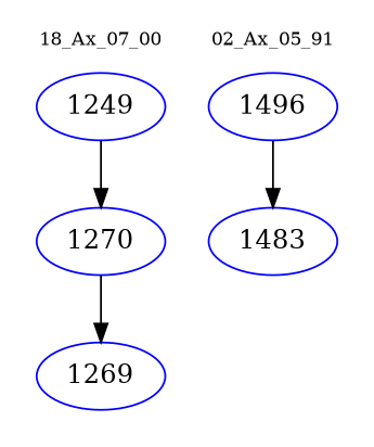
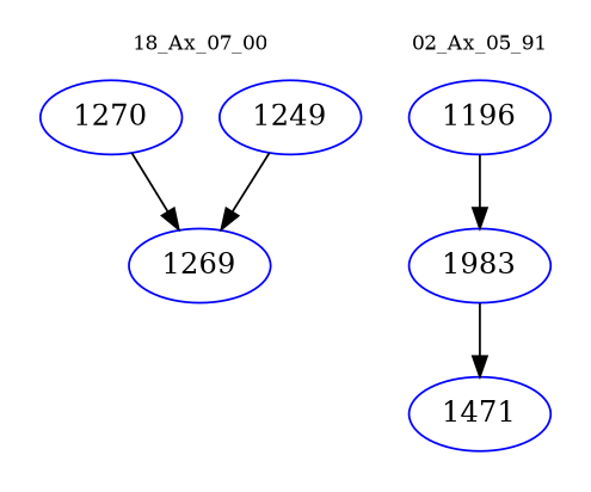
  digraph {
    node [color=blue]
    edge [color=black]
    n1 [label=1249]
    n2 [label=1270]
    n3 [label=1269]
-   n4 [label=1496]
-   n5 [label=1483]
+   n4 [label=1196]
+   n5 [label=1983]
+   n6 [label=1471]
    subgraph cluster_1 {
      color=white
      fontsize=10
      label="18_Ax_07_00"
      n1
      n2
      n3
    }
    subgraph cluster_2 {
      color=white
      fontsize=10
      label="02_Ax_05_91"
      n4
      n5
+     n6
    }
-   n1 -> n2
+   n1 -> n3
    n2 -> n3
    n4 -> n5
+   n5 -> n6
  }
